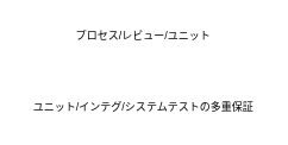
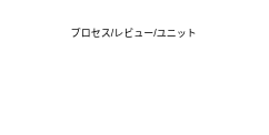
  <mxCell id="0" />
  <mxCell id="1" parent="0" />
  <mxCell id="2" value="プロセス/レビュー/ユニット" style="text;html=1;strokeColor=none;fillColor=none;align=center;verticalAlign=middle;whiteSpace=wrap;rounded=0;" vertex="1" parent="1"><mxGeometry x="20" y="20" width="280" height="40" as="geometry" /></mxCell>
- <mxCell id="3" value="ユニット/インテグ/システムテストの多重保証" style="text;html=1;strokeColor=none;fillColor=none;align=center;verticalAlign=middle;whiteSpace=wrap;rounded=0;" vertex="1" parent="1"><mxGeometry x="20" y="100" width="280" height="40" as="geometry" /></mxCell>
